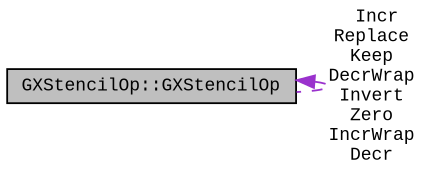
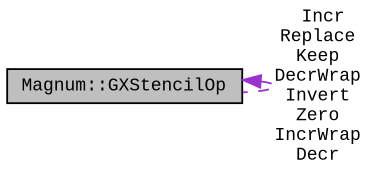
  digraph {
    fontname="Liberation Mono"
-   n1 [color=black fillcolor=grey75 fontcolor=black fontname="Liberation Mono" fontsize=10 height=0.2 label="GXStencilOp::GXStencilOp" shape=record style=filled width=0.4]
+   n1 [color=black fillcolor=grey75 fontcolor=black fontname="Liberation Mono" fontsize=10 height=0.2 label="Magnum::GXStencilOp" shape=record style=filled width=0.4]
    n1 -> n1 [color=darkorchid3 dir=back fontname="Liberation Mono" fontsize=10 label=" Incr\nReplace\nKeep\nDecrWrap\nInvert\nZero\nIncrWrap\nDecr" labelfontname=Helvetica labelfontsize=10 style=dashed]
  }
